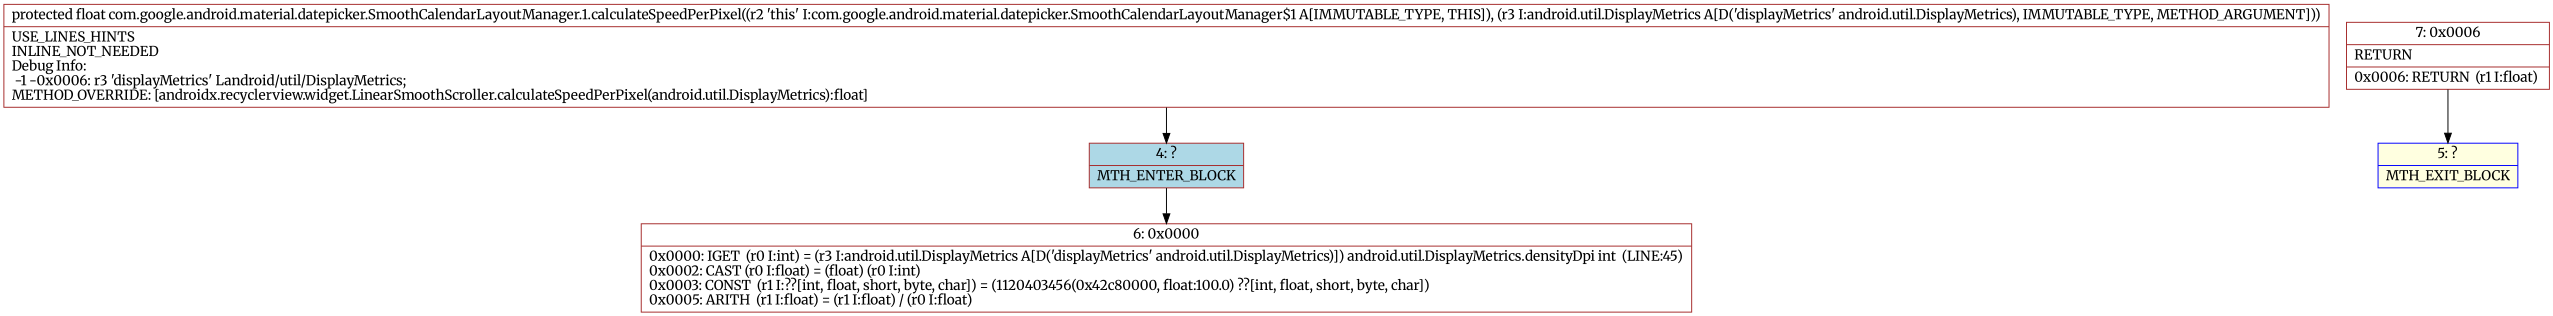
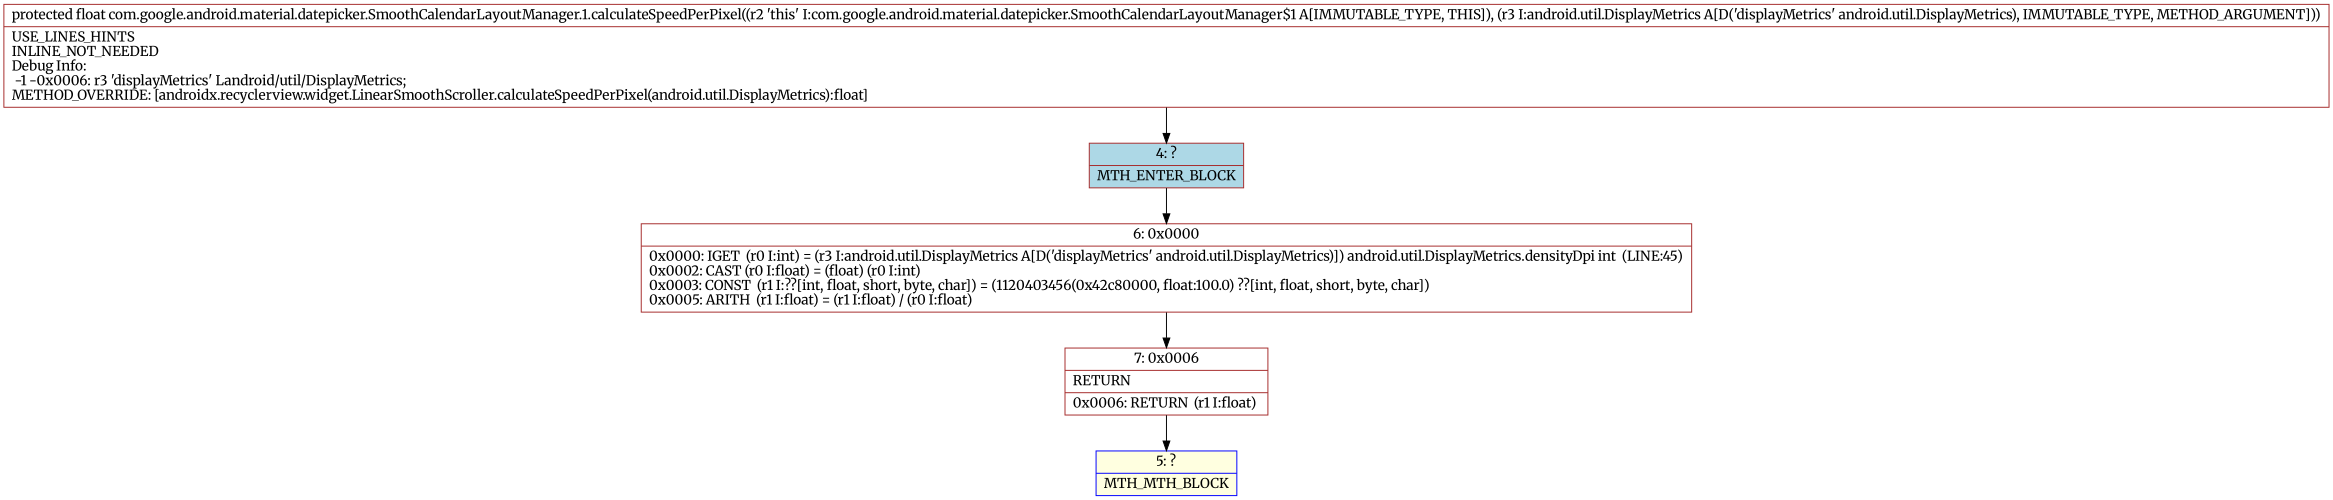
  digraph {
    fontname=Merriweather
    node [color=brown fillcolor=white fontname=Merriweather shape=record style=filled]
    edge [fontname=Merriweather]
    n1 [fillcolor=lightblue label="{4\:\ ?|MTH_ENTER_BLOCK\l}"]
    n2 [label="{6\:\ 0x0000|0x0000: IGET  (r0 I:int) = (r3 I:android.util.DisplayMetrics A[D('displayMetrics' android.util.DisplayMetrics)]) android.util.DisplayMetrics.densityDpi int  (LINE:45)\l0x0002: CAST (r0 I:float) = (float) (r0 I:int) \l0x0003: CONST  (r1 I:??[int, float, short, byte, char]) = (1120403456(0x42c80000, float:100.0) ??[int, float, short, byte, char]) \l0x0005: ARITH  (r1 I:float) = (r1 I:float) \/ (r0 I:float) \l}"]
    n3 [label="{7\:\ 0x0006|RETURN\l|0x0006: RETURN  (r1 I:float) \l}"]
-   n4 [color=blue fillcolor=lightyellow label="{5\:\ ?|MTH_EXIT_BLOCK\l}"]
+   n4 [color=blue fillcolor=lightyellow label="{5\:\ ?|MTH_MTH_BLOCK\l}"]
    n5 [label="{protected float com.google.android.material.datepicker.SmoothCalendarLayoutManager.1.calculateSpeedPerPixel((r2 'this' I:com.google.android.material.datepicker.SmoothCalendarLayoutManager$1 A[IMMUTABLE_TYPE, THIS]), (r3 I:android.util.DisplayMetrics A[D('displayMetrics' android.util.DisplayMetrics), IMMUTABLE_TYPE, METHOD_ARGUMENT]))  | USE_LINES_HINTS\lINLINE_NOT_NEEDED\lDebug Info:\l  \-1 \-0x0006: r3 'displayMetrics' Landroid\/util\/DisplayMetrics;\lMETHOD_OVERRIDE: [androidx.recyclerview.widget.LinearSmoothScroller.calculateSpeedPerPixel(android.util.DisplayMetrics):float]\l}"]
    n1 -> n2
+   n2 -> n3
    n3 -> n4
    n5 -> n1
  }
